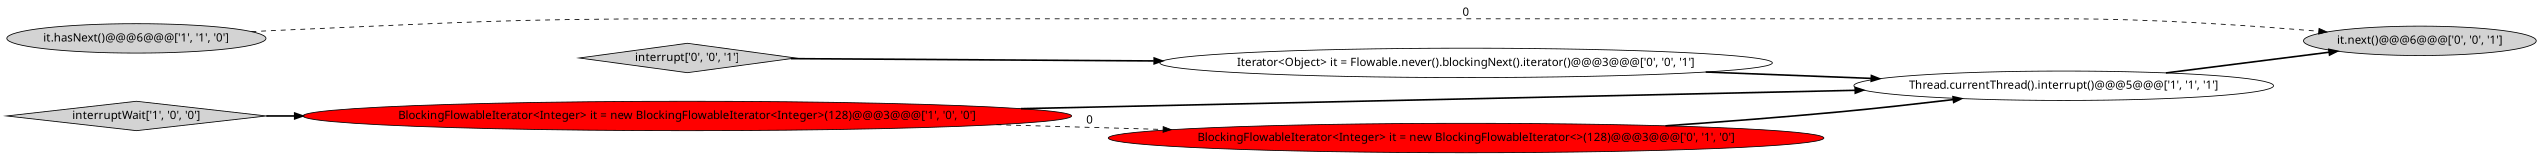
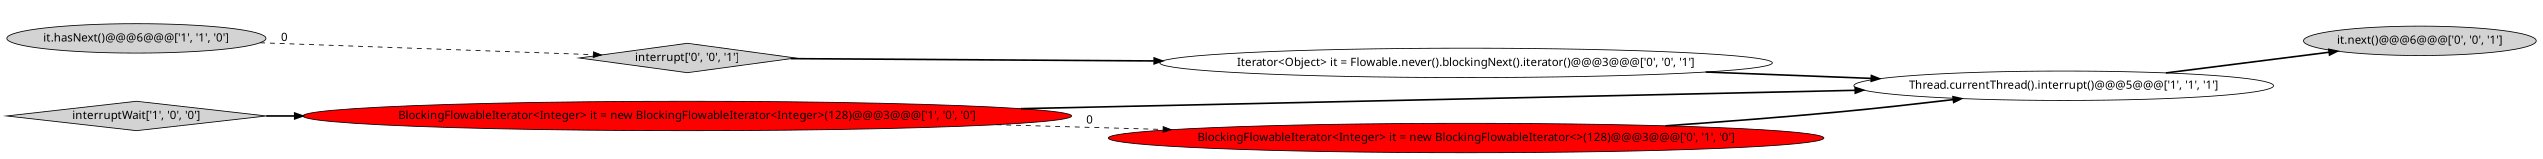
  digraph {
    fontname="Noto Sans"
    rankdir=LR
    node [fillcolor=lightgray fontname="Noto Sans" shape=ellipse style=filled]
    edge [fontname="Noto Sans" style=bold]
    n1 [label="it.hasNext()@@@6@@@['1', '1', '0']"]
    n2 [label="it.next()@@@6@@@['0', '0', '1']"]
    n3 [label="interruptWait['1', '0', '0']" shape=diamond]
    n4 [fillcolor=red label="BlockingFlowableIterator<Integer> it = new BlockingFlowableIterator<Integer>(128)@@@3@@@['1', '0', '0']"]
    n5 [fillcolor=white label="Thread.currentThread().interrupt()@@@5@@@['1', '1', '1']"]
    n6 [fillcolor=red label="BlockingFlowableIterator<Integer> it = new BlockingFlowableIterator<>(128)@@@3@@@['0', '1', '0']"]
    n7 [label="interrupt['0', '0', '1']" shape=diamond]
    n8 [fillcolor=white label="Iterator<Object> it = Flowable.never().blockingNext().iterator()@@@3@@@['0', '0', '1']"]
-   n1 -> n2 [label=0 style=dashed]
+   n1 -> n7 [label=0 style=dashed]
    n3 -> n4
    n4 -> n5
    n4 -> n6 [label=0 style=dashed]
    n5 -> n2
    n6 -> n5
    n7 -> n8
    n8 -> n5
  }
